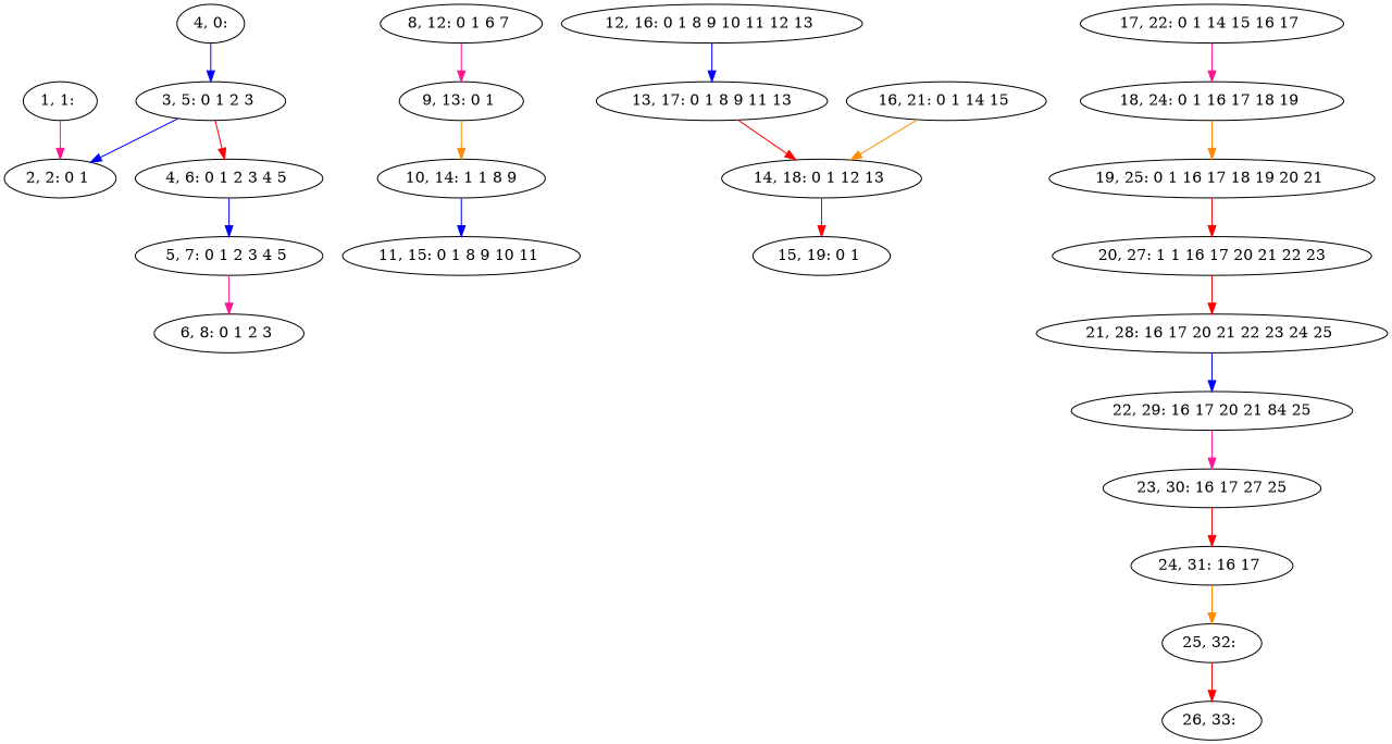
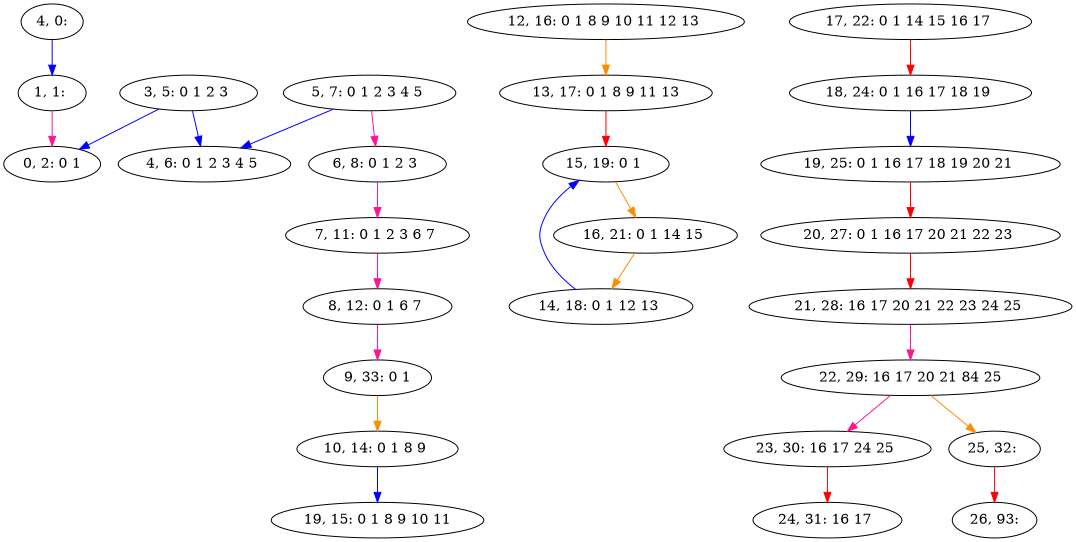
  digraph {
    edge [color=blue]
    n1 [label="4, 0:"]
    n2 [label="1, 1: "]
-   n3 [label="2, 2: 0 1 "]
+   n3 [label="0, 2: 0 1"]
    n4 [label="3, 5: 0 1 2 3 "]
    n5 [label="4, 6: 0 1 2 3 4 5 "]
    n6 [label="5, 7: 0 1 2 3 4 5 "]
    n7 [label="6, 8: 0 1 2 3 "]
+   n8 [label="7, 11: 0 1 2 3 6 7 "]
    n9 [label="8, 12: 0 1 6 7 "]
-   n10 [label="9, 13: 0 1 "]
-   n11 [label="10, 14: 1 1 8 9"]
-   n12 [label="11, 15: 0 1 8 9 10 11 "]
+   n10 [label="9, 33: 0 1"]
+   n11 [label="10, 14: 0 1 8 9 "]
+   n12 [label="19, 15: 0 1 8 9 10 11"]
    n13 [label="12, 16: 0 1 8 9 10 11 12 13 "]
    n14 [label="13, 17: 0 1 8 9 11 13"]
    n15 [label="14, 18: 0 1 12 13 "]
    n16 [label="15, 19: 0 1 "]
    n17 [label="16, 21: 0 1 14 15 "]
    n18 [label="17, 22: 0 1 14 15 16 17 "]
    n19 [label="18, 24: 0 1 16 17 18 19 "]
    n20 [label="19, 25: 0 1 16 17 18 19 20 21 "]
-   n21 [label="20, 27: 1 1 16 17 20 21 22 23"]
+   n21 [label="20, 27: 0 1 16 17 20 21 22 23 "]
    n22 [label="21, 28: 16 17 20 21 22 23 24 25 "]
    n23 [label="22, 29: 16 17 20 21 84 25"]
-   n24 [label="23, 30: 16 17 27 25"]
+   n24 [label="23, 30: 16 17 24 25 "]
    n25 [label="24, 31: 16 17 "]
    n26 [label="25, 32: "]
-   n27 [label="26, 33: "]
-   n1 -> n4
+   n27 [label="26, 93:"]
+   n1 -> n2
    n2 -> n3 [color=deeppink]
    n4 -> n3
-   n4 -> n5 [color=red]
-   n5 -> n6
+   n4 -> n5
+   n6 -> n5
    n6 -> n7 [color=deeppink]
+   n7 -> n8 [color=deeppink]
+   n8 -> n9 [color=deeppink]
    n9 -> n10 [color=deeppink]
    n10 -> n11 [color=darkorange]
    n11 -> n12
-   n13 -> n14
-   n14 -> n15 [color=red]
-   n15 -> n16 [color=red]
+   n13 -> n14 [color=darkorange]
+   n14 -> n16 [color=red]
+   n15 -> n16
+   n16 -> n17 [color=darkorange]
    n17 -> n15 [color=darkorange]
-   n18 -> n19 [color=deeppink]
-   n19 -> n20 [color=darkorange]
+   n18 -> n19 [color=red]
+   n19 -> n20
    n20 -> n21 [color=red]
    n21 -> n22 [color=red]
-   n22 -> n23
+   n22 -> n23 [color=deeppink]
    n23 -> n24 [color=deeppink]
    n24 -> n25 [color=red]
-   n25 -> n26 [color=darkorange]
+   n23 -> n26 [color=darkorange]
    n26 -> n27 [color=red]
  }
